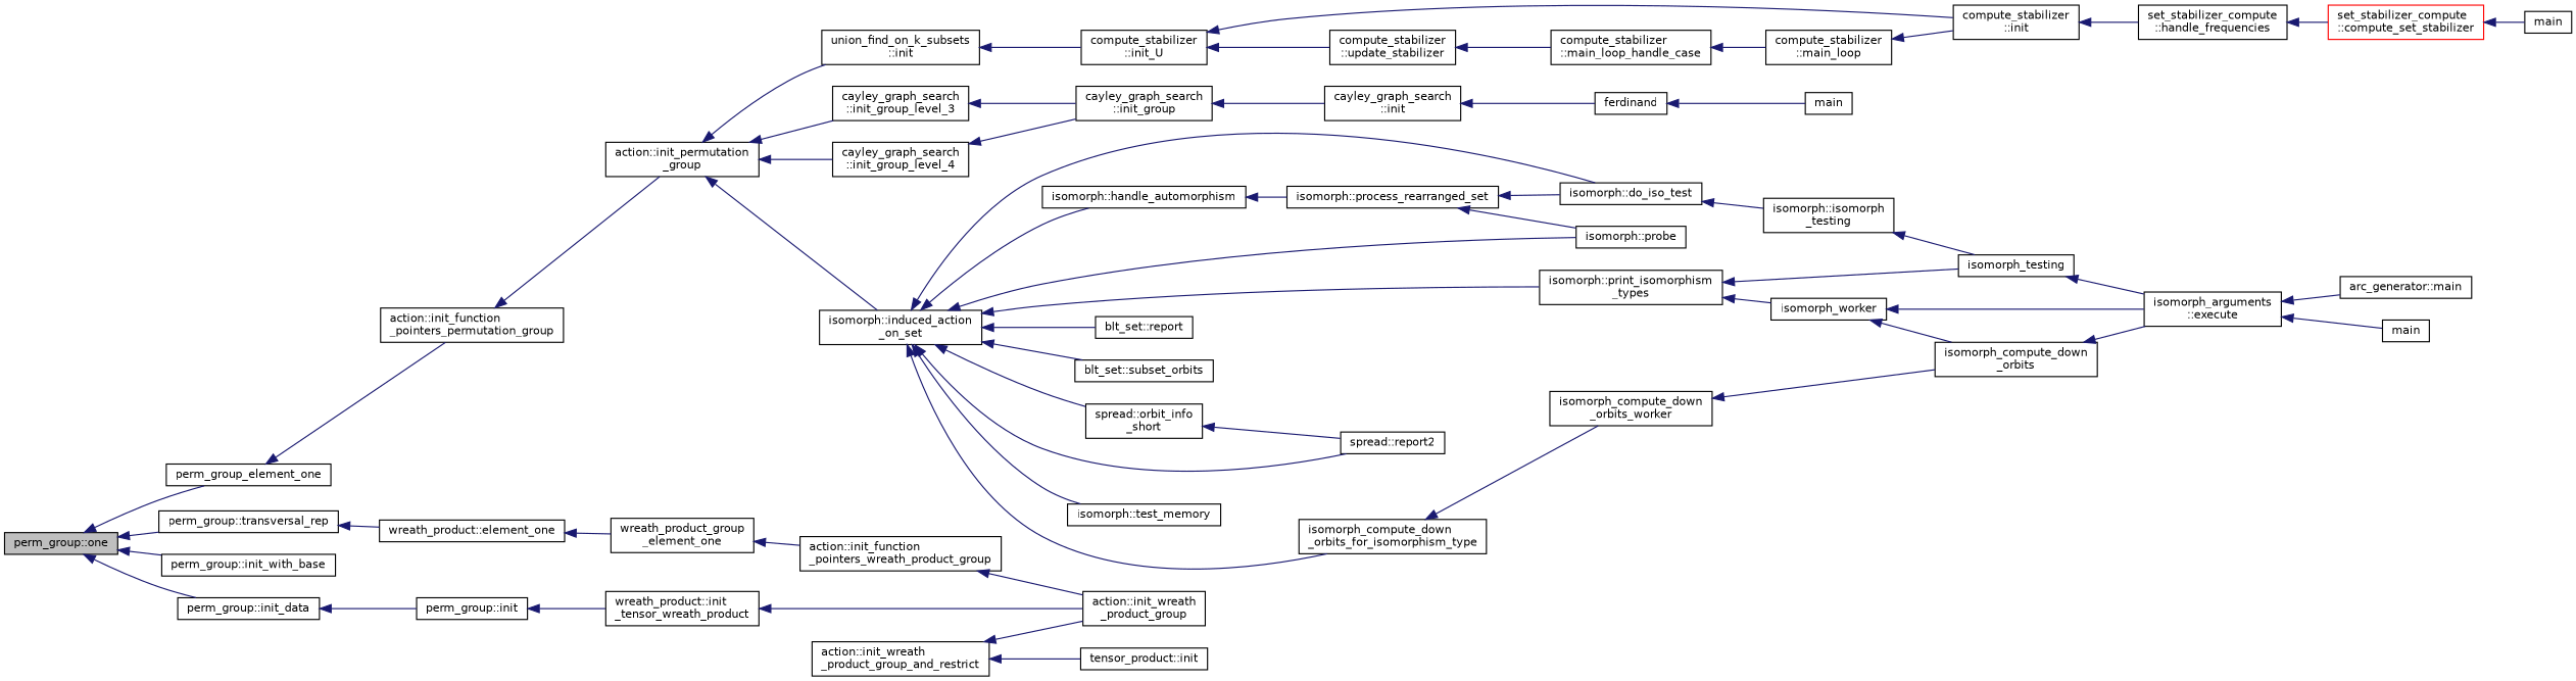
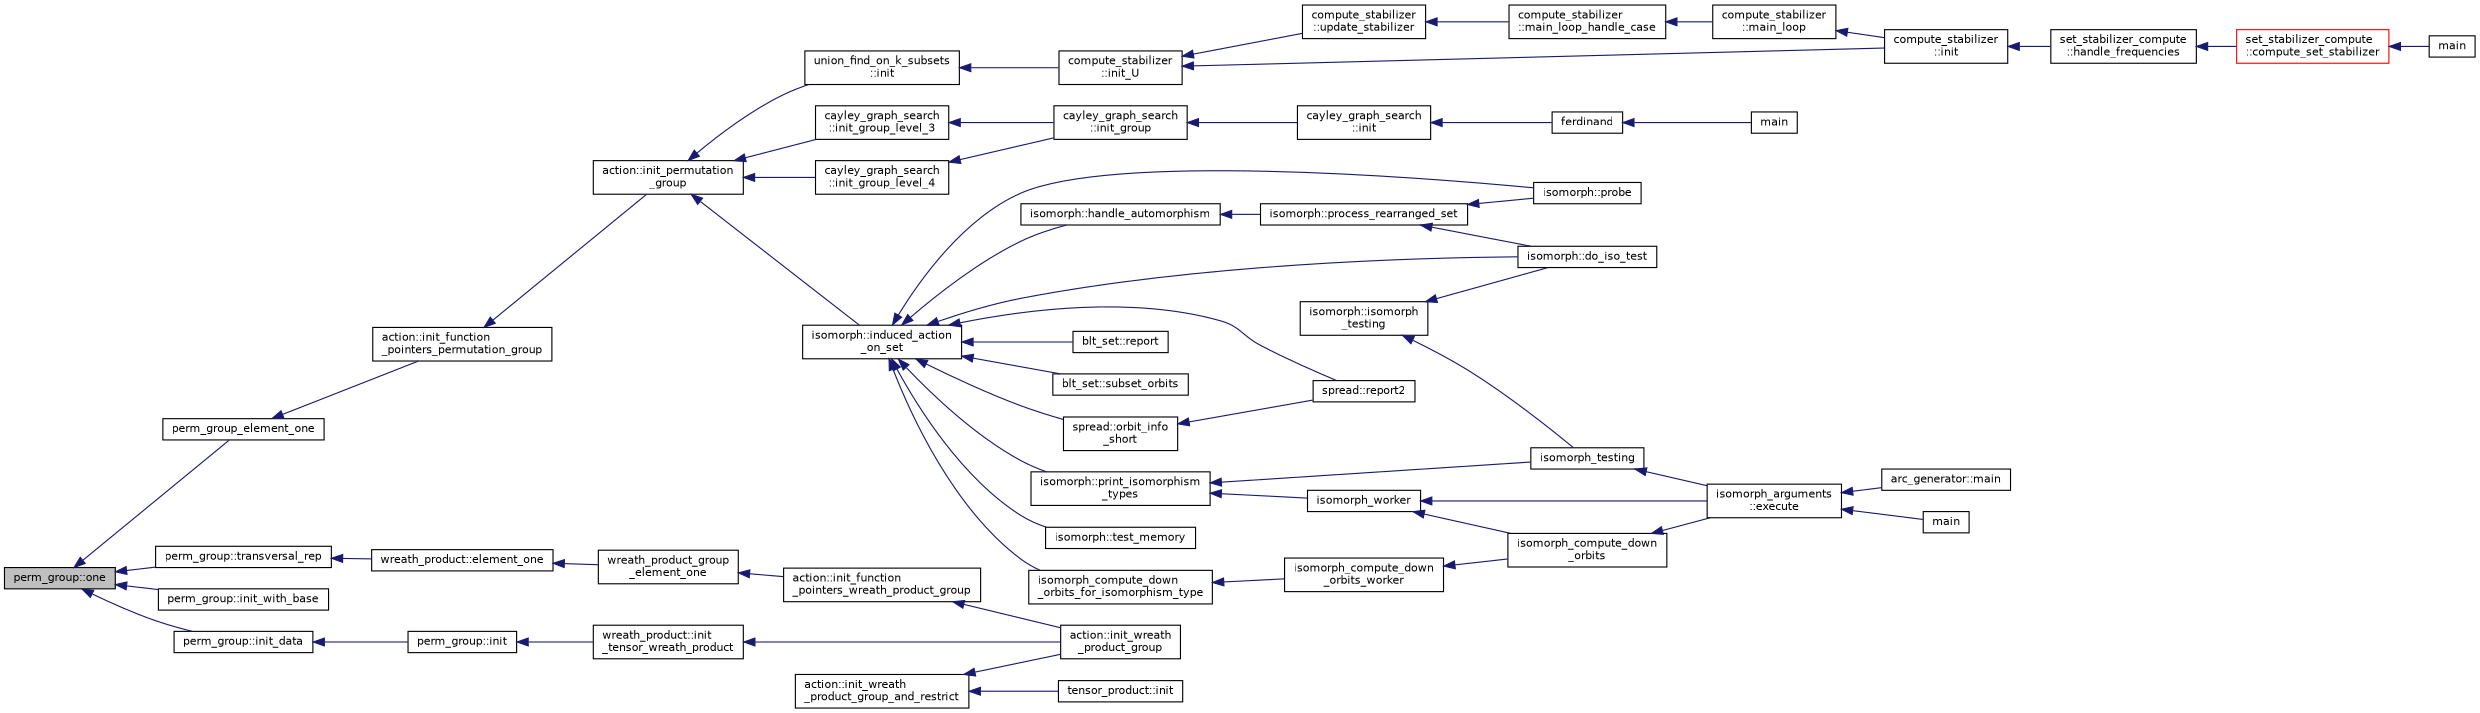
  digraph {
    rankdir=LR
    node [color=black fillcolor=white fontname=Helvetica fontsize=10 shape=record style=filled]
    edge [color=midnightblue dir=back fontname=Helvetica fontsize=10 labelfontname=Helvetica labelfontsize=10 style=solid]
    n1 [fillcolor=grey75 fontcolor=black height=0.2 label="perm_group::one" width=0.4]
    n2 [height=0.2 label=perm_group_element_one width=0.4]
    n3 [height=0.2 label="perm_group::init_data" width=0.4]
    n4 [height=0.2 label="perm_group::init_with_base" width=0.4]
    n5 [height=0.2 label="perm_group::transversal_rep" width=0.4]
    n6 [height=0.2 label="wreath_product::element_one" width=0.4]
    n7 [height=0.2 label="wreath_product_group\l_element_one" width=0.4]
    n8 [height=0.2 label="action::init_function\l_pointers_permutation_group" width=0.4]
    n9 [height=0.2 label="perm_group::init" width=0.4]
    n10 [height=0.2 label="action::init_function\l_pointers_wreath_product_group" width=0.4]
    n11 [height=0.2 label="action::init_wreath\l_product_group" width=0.4]
    n12 [height=0.2 label="action::init_wreath\l_product_group_and_restrict" width=0.4]
    n13 [height=0.2 label="tensor_product::init" width=0.4]
    n14 [height=0.2 label="action::init_permutation\l_group" width=0.4]
    n15 [height=0.2 label="cayley_graph_search\l::init_group_level_3" width=0.4]
    n16 [height=0.2 label="cayley_graph_search\l::init_group_level_4" width=0.4]
    n17 [height=0.2 label="union_find_on_k_subsets\l::init" width=0.4]
    n18 [height=0.2 label="isomorph::induced_action\l_on_set" width=0.4]
    n19 [height=0.2 label="cayley_graph_search\l::init_group" width=0.4]
    n20 [height=0.2 label="compute_stabilizer\l::init_U" width=0.4]
    n21 [height=0.2 label="blt_set::report" width=0.4]
    n22 [height=0.2 label="blt_set::subset_orbits" width=0.4]
    n23 [height=0.2 label="spread::report2" width=0.4]
    n24 [height=0.2 label="spread::orbit_info\l_short" width=0.4]
    n25 [height=0.2 label="isomorph::test_memory" width=0.4]
    n26 [height=0.2 label="isomorph::print_isomorphism\l_types" width=0.4]
    n27 [height=0.2 label="isomorph_compute_down\l_orbits_for_isomorphism_type" width=0.4]
    n28 [height=0.2 label="isomorph::probe" width=0.4]
    n29 [height=0.2 label="isomorph::do_iso_test" width=0.4]
    n30 [height=0.2 label="isomorph::handle_automorphism" width=0.4]
    n31 [height=0.2 label="cayley_graph_search\l::init" width=0.4]
    n32 [height=0.2 label=ferdinand width=0.4]
    n33 [height=0.2 label=main width=0.4]
    n34 [height=0.2 label="compute_stabilizer\l::init" width=0.4]
    n35 [height=0.2 label="compute_stabilizer\l::update_stabilizer" width=0.4]
    n36 [height=0.2 label="set_stabilizer_compute\l::handle_frequencies" width=0.4]
    n37 [height=0.2 label="compute_stabilizer\l::main_loop_handle_case" width=0.4]
    n38 [color=red height=0.2 label="set_stabilizer_compute\l::compute_set_stabilizer" width=0.4]
    n39 [height=0.2 label=main width=0.4]
    n40 [height=0.2 label="compute_stabilizer\l::main_loop" width=0.4]
    n41 [height=0.2 label=isomorph_testing width=0.4]
    n42 [height=0.2 label=isomorph_worker width=0.4]
    n43 [height=0.2 label="isomorph_compute_down\l_orbits_worker" width=0.4]
    n44 [height=0.2 label="isomorph::isomorph\l_testing" width=0.4]
    n45 [height=0.2 label="isomorph::process_rearranged_set" width=0.4]
    n46 [height=0.2 label="isomorph_arguments\l::execute" width=0.4]
    n47 [height=0.2 label="isomorph_compute_down\l_orbits" width=0.4]
    n48 [height=0.2 label=main width=0.4]
    n49 [height=0.2 label="arc_generator::main" width=0.4]
    n50 [height=0.2 label="wreath_product::init\l_tensor_wreath_product" width=0.4]
    n1 -> n2
    n1 -> n3
    n1 -> n4
    n1 -> n5
    n2 -> n8
    n3 -> n9
    n5 -> n6
    n6 -> n7
    n7 -> n10
    n8 -> n14
    n9 -> n50
    n10 -> n11
    n12 -> n11
    n12 -> n13
    n14 -> n15
    n14 -> n16
    n14 -> n17
    n14 -> n18
    n15 -> n19
    n16 -> n19
    n17 -> n20
    n18 -> n21
    n18 -> n22
    n18 -> n23
    n18 -> n24
    n18 -> n25
    n18 -> n26
    n18 -> n27
    n18 -> n28
    n18 -> n29
    n18 -> n30
    n19 -> n31
    n20 -> n34
    n20 -> n35
    n24 -> n23
    n26 -> n41
    n26 -> n42
    n27 -> n43
-   n29 -> n44
+   n44 -> n29
    n30 -> n45
    n31 -> n32
    n32 -> n33
    n34 -> n36
    n35 -> n37
    n36 -> n38
    n37 -> n40
    n38 -> n39
    n40 -> n34
    n41 -> n46
    n42 -> n46
    n42 -> n47
    n43 -> n47
    n44 -> n41
    n45 -> n28
    n45 -> n29
    n46 -> n48
    n46 -> n49
    n47 -> n46
    n50 -> n11
  }
